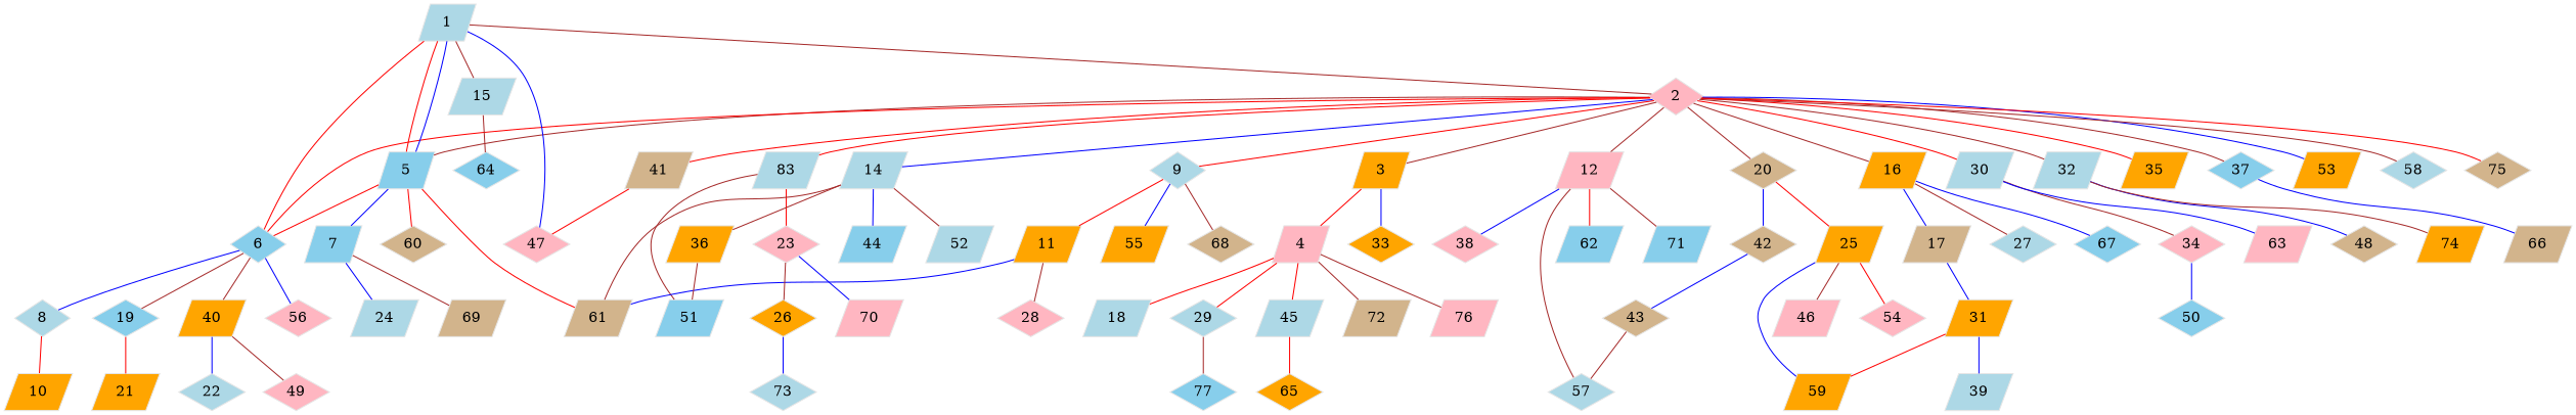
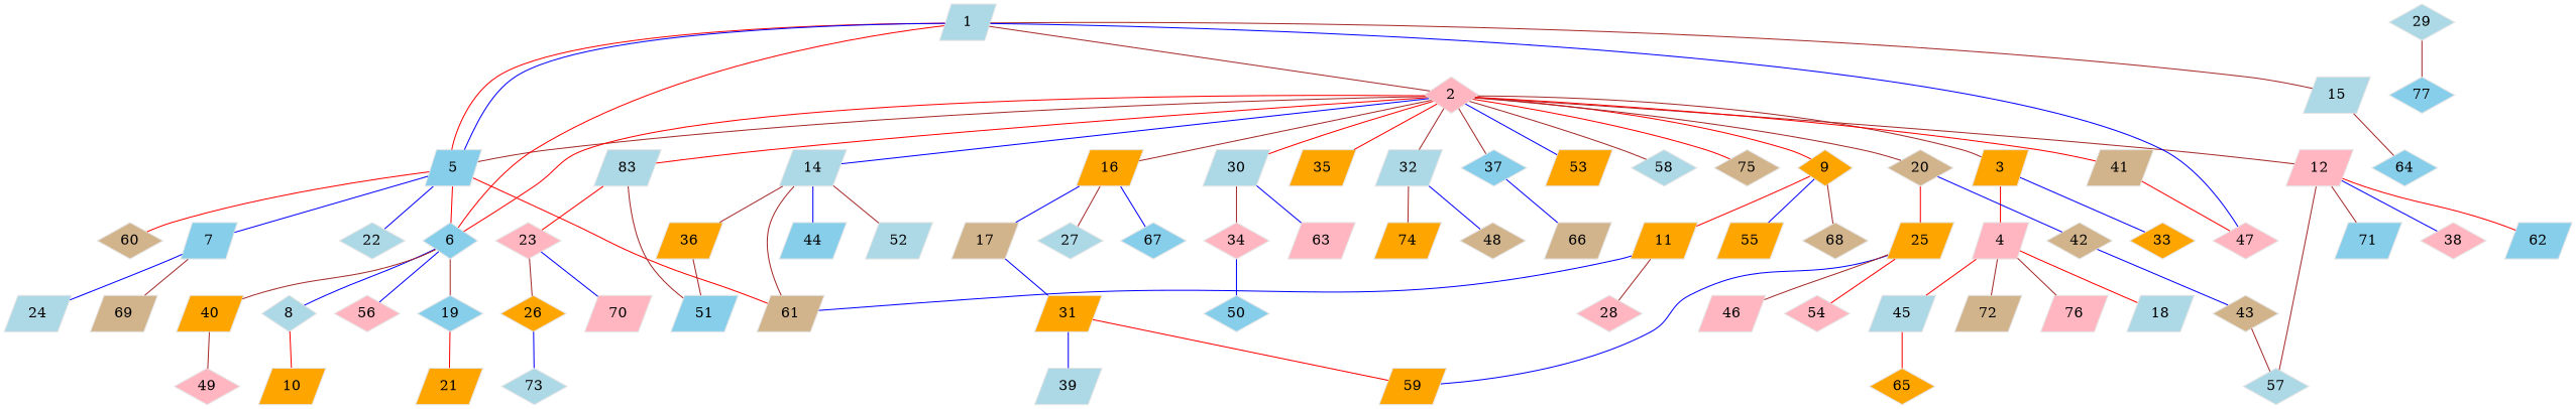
  graph {
    node [color=gray90 fillcolor=lightblue shape=parallelogram style=filled]
    edge [color=brown]
    2 [fillcolor=lightpink shape=diamond]
    1
    5 [fillcolor=skyblue]
    6 [fillcolor=skyblue shape=diamond]
    15
    47 [fillcolor=lightpink shape=diamond]
    3 [fillcolor=orange]
-   9 [shape=diamond]
+   9 [fillcolor=orange shape=diamond]
    12 [fillcolor=lightpink]
    n10 [label=83]
    14
    16 [fillcolor=orange]
    20 [fillcolor=tan shape=diamond]
    30
    32
    35 [fillcolor=orange]
    37 [fillcolor=skyblue shape=diamond]
    41 [fillcolor=tan]
    53 [fillcolor=orange]
    58 [shape=diamond]
    75 [fillcolor=tan shape=diamond]
    7 [fillcolor=skyblue]
    22 [shape=diamond]
    60 [fillcolor=tan shape=diamond]
    61 [fillcolor=tan]
    8 [shape=diamond]
    19 [fillcolor=skyblue shape=diamond]
    40 [fillcolor=orange]
    56 [fillcolor=lightpink shape=diamond]
    64 [fillcolor=skyblue shape=diamond]
    4 [fillcolor=lightpink]
    33 [fillcolor=orange shape=diamond]
    11 [fillcolor=orange]
    55 [fillcolor=orange]
    68 [fillcolor=tan shape=diamond]
    38 [fillcolor=lightpink shape=diamond]
    57 [shape=diamond]
    62 [fillcolor=skyblue]
    71 [fillcolor=skyblue]
    23 [fillcolor=lightpink shape=diamond]
    51 [fillcolor=skyblue]
    36 [fillcolor=orange]
    44 [fillcolor=skyblue]
    52
    17 [fillcolor=tan]
    27 [shape=diamond]
    67 [fillcolor=skyblue shape=diamond]
    25 [fillcolor=orange]
    42 [fillcolor=tan shape=diamond]
    34 [fillcolor=lightpink shape=diamond]
    63 [fillcolor=lightpink]
    48 [fillcolor=tan shape=diamond]
    74 [fillcolor=orange]
    66 [fillcolor=tan]
    18
    29 [shape=diamond]
    45
    72 [fillcolor=tan]
    76 [fillcolor=lightpink]
    77 [fillcolor=skyblue shape=diamond]
    65 [fillcolor=orange shape=diamond]
    24
    69 [fillcolor=tan]
    10 [fillcolor=orange]
    21 [fillcolor=orange]
    49 [fillcolor=lightpink shape=diamond]
    28 [fillcolor=lightpink shape=diamond]
    26 [fillcolor=orange shape=diamond]
    70 [fillcolor=lightpink]
    31 [fillcolor=orange]
    59 [fillcolor=orange]
    39
    46 [fillcolor=lightpink]
    54 [fillcolor=lightpink shape=diamond]
    43 [fillcolor=tan shape=diamond]
    73 [shape=diamond]
    50 [fillcolor=skyblue shape=diamond]
    2 -- 5
    2 -- 6 [color=red]
    2 -- 3
    2 -- 9 [color=red]
    2 -- 12
    2 -- n10 [color=red]
    2 -- 14 [color=blue]
    2 -- 16
    2 -- 20
    2 -- 30 [color=red]
    2 -- 32
    2 -- 35 [color=red]
    2 -- 37
    2 -- 41 [color=red]
    2 -- 53 [color=blue]
    2 -- 58
    2 -- 75 [color=red]
    1 -- 2
    1 -- 5 [color=red]
    1 -- 5 [color=blue]
    1 -- 6 [color=red]
    1 -- 15
    1 -- 47 [color=blue]
    5 -- 6 [color=red]
    5 -- 7 [color=blue]
-   40 -- 22 [color=blue]
+   5 -- 22 [color=blue]
    5 -- 60 [color=red]
    5 -- 61 [color=red]
    6 -- 8 [color=blue]
    6 -- 19
    6 -- 40
    6 -- 56 [color=blue]
    15 -- 64
    3 -- 4 [color=red]
    3 -- 33 [color=blue]
    9 -- 11 [color=red]
    9 -- 55 [color=blue]
    9 -- 68
    12 -- 38 [color=blue]
    12 -- 57
    12 -- 62 [color=red]
    12 -- 71
    n10 -- 23 [color=red]
    n10 -- 51
    14 -- 61
    14 -- 36
    14 -- 44 [color=blue]
    14 -- 52
    16 -- 17 [color=blue]
    16 -- 27
    16 -- 67 [color=blue]
    20 -- 25 [color=red]
    20 -- 42 [color=blue]
    30 -- 34
    30 -- 63 [color=blue]
    32 -- 48 [color=blue]
    32 -- 74
    37 -- 66 [color=blue]
    41 -- 47 [color=red]
    7 -- 24 [color=blue]
    7 -- 69
    8 -- 10 [color=red]
    19 -- 21 [color=red]
    40 -- 49
    4 -- 18 [color=red]
-   4 -- 29 [color=red]
    4 -- 45 [color=red]
    4 -- 72
    4 -- 76
    11 -- 61 [color=blue]
    11 -- 28
    23 -- 26
    23 -- 70 [color=blue]
    36 -- 51
    17 -- 31 [color=blue]
    25 -- 59 [color=blue]
    25 -- 46
    25 -- 54 [color=red]
    42 -- 43 [color=blue]
    34 -- 50 [color=blue]
    29 -- 77
    45 -- 65 [color=red]
    26 -- 73 [color=blue]
    31 -- 59 [color=red]
    31 -- 39 [color=blue]
    43 -- 57
  }
